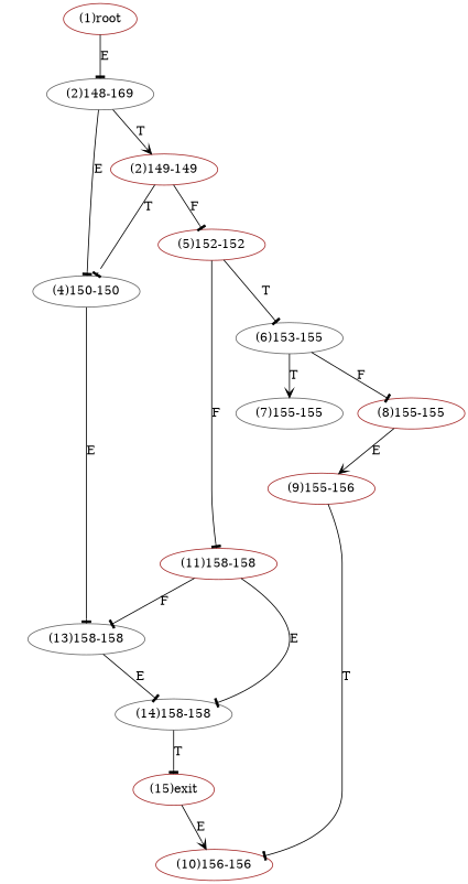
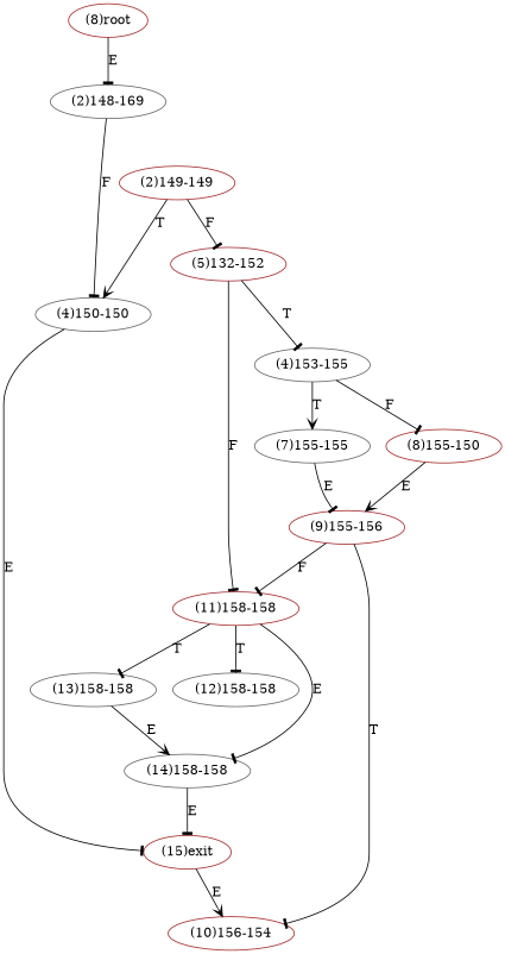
  digraph {
    node [color=brown]
    edge [arrowhead=tee]
-   n1 [label="(1)root"]
+   n1 [label="(8)root"]
    n2 [color=gray40 label="(2)148-169"]
    n3 [label="(2)149-149"]
    n4 [color=gray40 label="(4)150-150"]
-   n5 [label="(5)152-152"]
+   n5 [label="(5)132-152"]
    n6 [label="(15)exit"]
-   n7 [color=gray40 label="(6)153-155"]
+   n7 [color=gray40 label="(4)153-155"]
    n8 [label="(11)158-158"]
-   n9 [label="(10)156-156"]
+   n9 [label="(10)156-154"]
    n10 [color=gray40 label="(7)155-155"]
-   n11 [label="(8)155-155"]
+   n11 [label="(8)155-150"]
+   n12 [color=gray40 label="(12)158-158"]
    n13 [color=gray40 label="(13)158-158"]
    n14 [color=gray40 label="(14)158-158"]
    n15 [label="(9)155-156"]
    n1 -> n2 [label=E]
-   n2 -> n3 [arrowhead=vee label=T]
-   n2 -> n4 [label=E]
-   n3 -> n4 [label=T]
+   n2 -> n4 [label=F]
+   n3 -> n4 [arrowhead=vee label=T]
    n3 -> n5 [label=F]
-   n4 -> n13 [label=E]
+   n4 -> n6 [label=E]
    n5 -> n7 [label=T]
    n5 -> n8 [label=F]
    n6 -> n9 [arrowhead=vee label=E]
    n7 -> n10 [arrowhead=vee label=T]
    n7 -> n11 [label=F]
-   n8 -> n13 [label=F]
+   n8 -> n12 [label=T]
+   n8 -> n13 [label=T]
    n8 -> n14 [label=E]
+   n10 -> n15 [label=E]
    n11 -> n15 [arrowhead=vee label=E]
-   n13 -> n14 [label=E]
-   n14 -> n6 [label=T]
+   n13 -> n14 [arrowhead=vee label=E]
+   n14 -> n6 [label=E]
+   n15 -> n8 [label=F]
    n15 -> n9 [label=T]
  }
